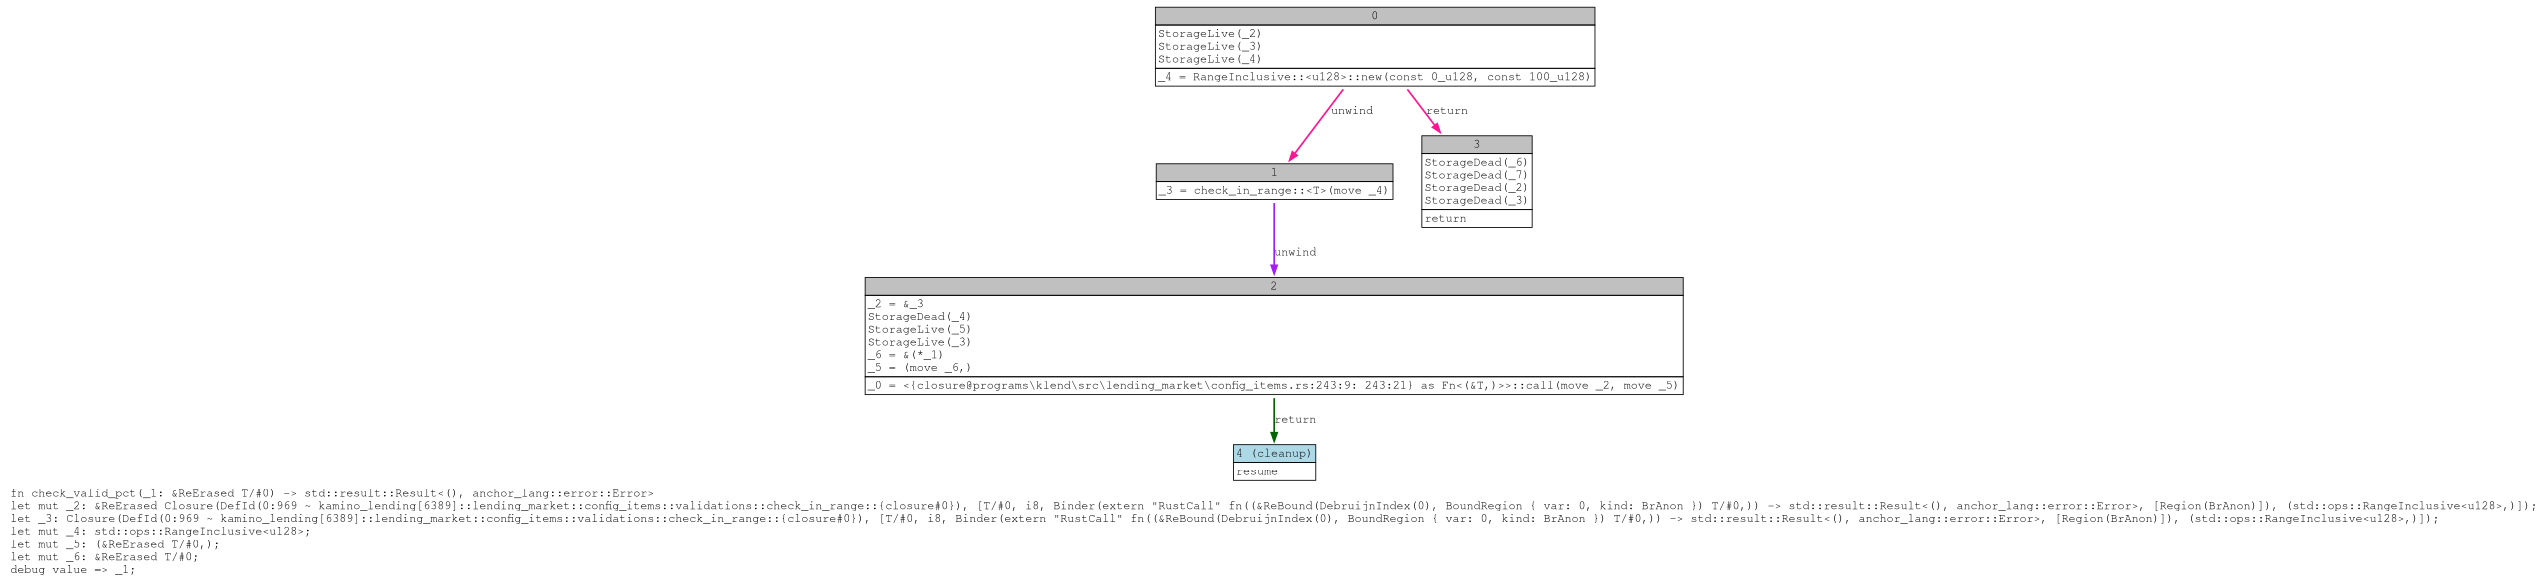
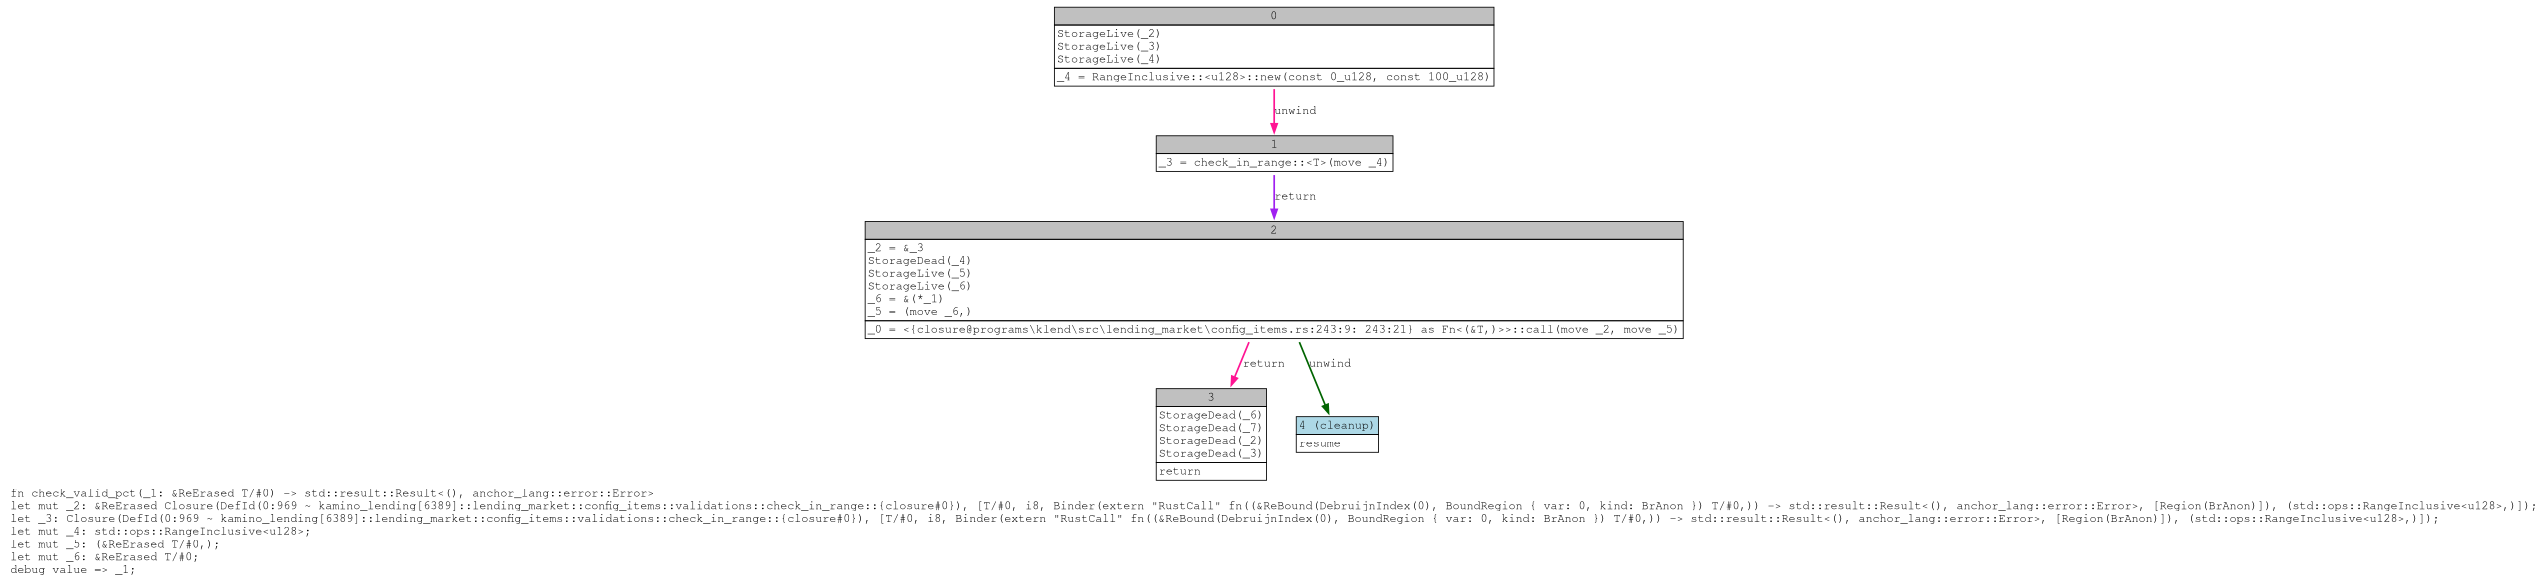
  digraph {
    fontname="Courier, monospace"
    label=<fn check_valid_pct(_1: &amp;ReErased T/#0) -&gt; std::result::Result&lt;(), anchor_lang::error::Error&gt;<br align="left"/>let mut _2: &amp;ReErased Closure(DefId(0:969 ~ kamino_lending[6389]::lending_market::config_items::validations::check_in_range::{closure#0}), [T/#0, i8, Binder(extern &quot;RustCall&quot; fn((&amp;ReBound(DebruijnIndex(0), BoundRegion { var: 0, kind: BrAnon }) T/#0,)) -&gt; std::result::Result&lt;(), anchor_lang::error::Error&gt;, [Region(BrAnon)]), (std::ops::RangeInclusive&lt;u128&gt;,)]);<br align="left"/>let _3: Closure(DefId(0:969 ~ kamino_lending[6389]::lending_market::config_items::validations::check_in_range::{closure#0}), [T/#0, i8, Binder(extern &quot;RustCall&quot; fn((&amp;ReBound(DebruijnIndex(0), BoundRegion { var: 0, kind: BrAnon }) T/#0,)) -&gt; std::result::Result&lt;(), anchor_lang::error::Error&gt;, [Region(BrAnon)]), (std::ops::RangeInclusive&lt;u128&gt;,)]);<br align="left"/>let mut _4: std::ops::RangeInclusive&lt;u128&gt;;<br align="left"/>let mut _5: (&amp;ReErased T/#0,);<br align="left"/>let mut _6: &amp;ReErased T/#0;<br align="left"/>debug value =&gt; _1;<br align="left"/>>
    node [fontname="Courier, monospace" shape=none]
    edge [color=deeppink fontname="Courier, monospace" style=bold]
    n1 [label=<<table border="0" cellborder="1" cellspacing="0"><tr><td bgcolor="gray" align="center" colspan="1">0</td></tr><tr><td align="left" balign="left">StorageLive(_2)<br/>StorageLive(_3)<br/>StorageLive(_4)<br/></td></tr><tr><td align="left">_4 = RangeInclusive::&lt;u128&gt;::new(const 0_u128, const 100_u128)</td></tr></table>>]
    n2 [label=<<table border="0" cellborder="1" cellspacing="0"><tr><td bgcolor="gray" align="center" colspan="1">1</td></tr><tr><td align="left">_3 = check_in_range::&lt;T&gt;(move _4)</td></tr></table>>]
-   n3 [label=<<table border="0" cellborder="1" cellspacing="0"><tr><td bgcolor="gray" align="center" colspan="1">2</td></tr><tr><td align="left" balign="left">_2 = &amp;_3<br/>StorageDead(_4)<br/>StorageLive(_5)<br/>StorageLive(_3)<br/>_6 = &amp;(*_1)<br/>_5 = (move _6,)<br/></td></tr><tr><td align="left">_0 = &lt;{closure@programs\klend\src\lending_market\config_items.rs:243:9: 243:21} as Fn&lt;(&amp;T,)&gt;&gt;::call(move _2, move _5)</td></tr></table>>]
+   n3 [label=<<table border="0" cellborder="1" cellspacing="0"><tr><td bgcolor="gray" align="center" colspan="1">2</td></tr><tr><td align="left" balign="left">_2 = &amp;_3<br/>StorageDead(_4)<br/>StorageLive(_5)<br/>StorageLive(_6)<br/>_6 = &amp;(*_1)<br/>_5 = (move _6,)<br/></td></tr><tr><td align="left">_0 = &lt;{closure@programs\klend\src\lending_market\config_items.rs:243:9: 243:21} as Fn&lt;(&amp;T,)&gt;&gt;::call(move _2, move _5)</td></tr></table>>]
    n4 [label=<<table border="0" cellborder="1" cellspacing="0"><tr><td bgcolor="gray" align="center" colspan="1">3</td></tr><tr><td align="left" balign="left">StorageDead(_6)<br/>StorageDead(_7)<br/>StorageDead(_2)<br/>StorageDead(_3)<br/></td></tr><tr><td align="left">return</td></tr></table>>]
    n5 [label=<<table border="0" cellborder="1" cellspacing="0"><tr><td bgcolor="lightblue" align="center" colspan="1">4 (cleanup)</td></tr><tr><td align="left">resume</td></tr></table>>]
    n1 -> n2 [label=unwind]
-   n2 -> n3 [color=purple label=unwind]
-   n1 -> n4 [label=return]
-   n3 -> n5 [color=darkgreen label=return]
+   n2 -> n3 [color=purple label=return]
+   n3 -> n4 [label=return]
+   n3 -> n5 [color=darkgreen label=unwind]
  }
